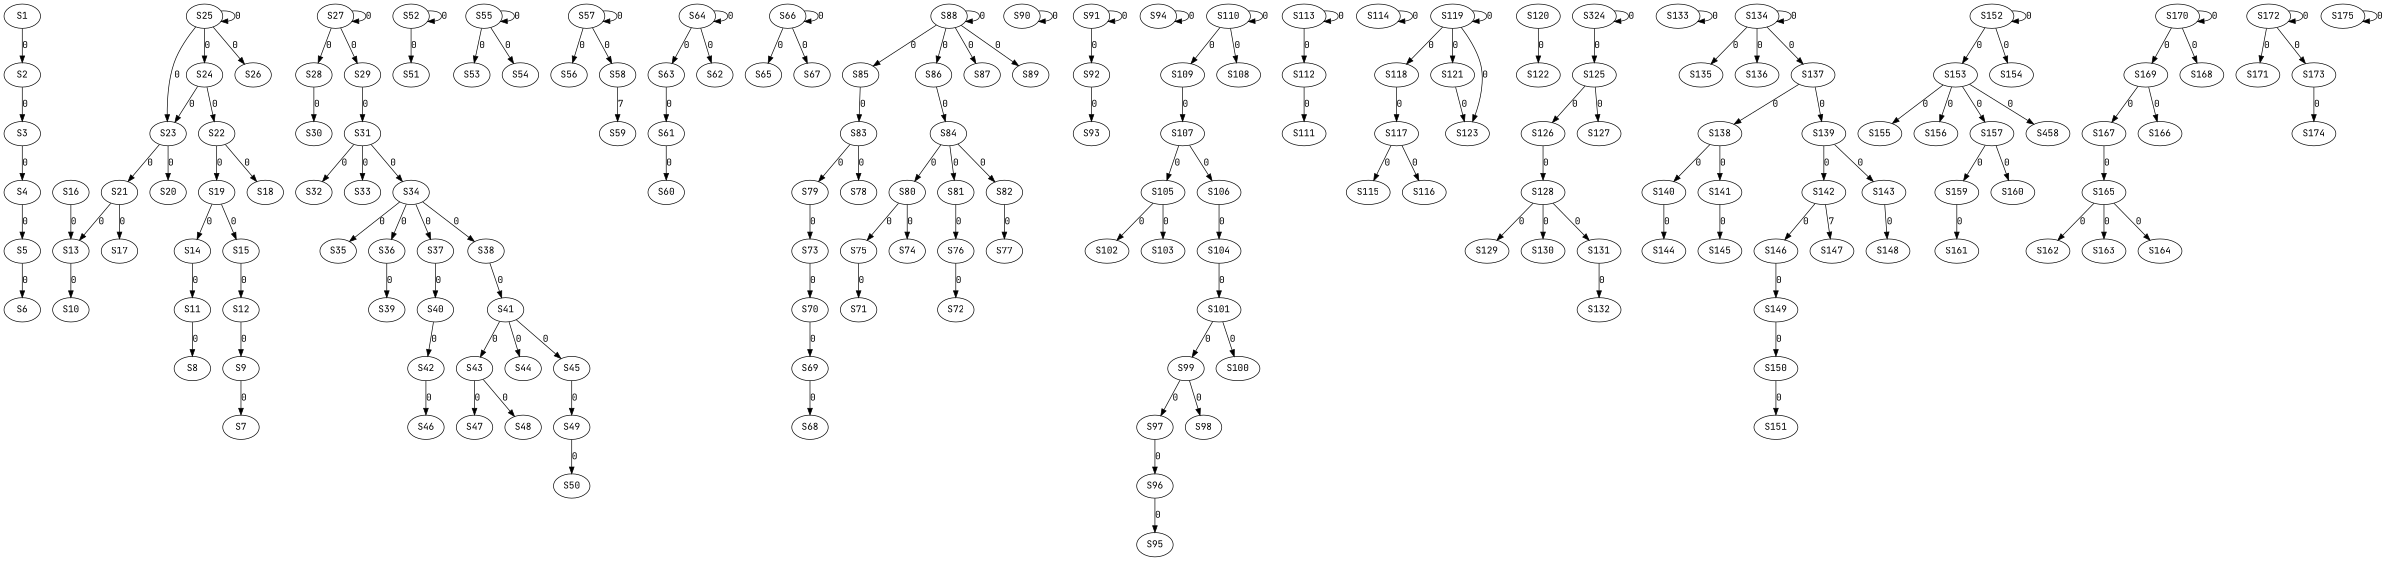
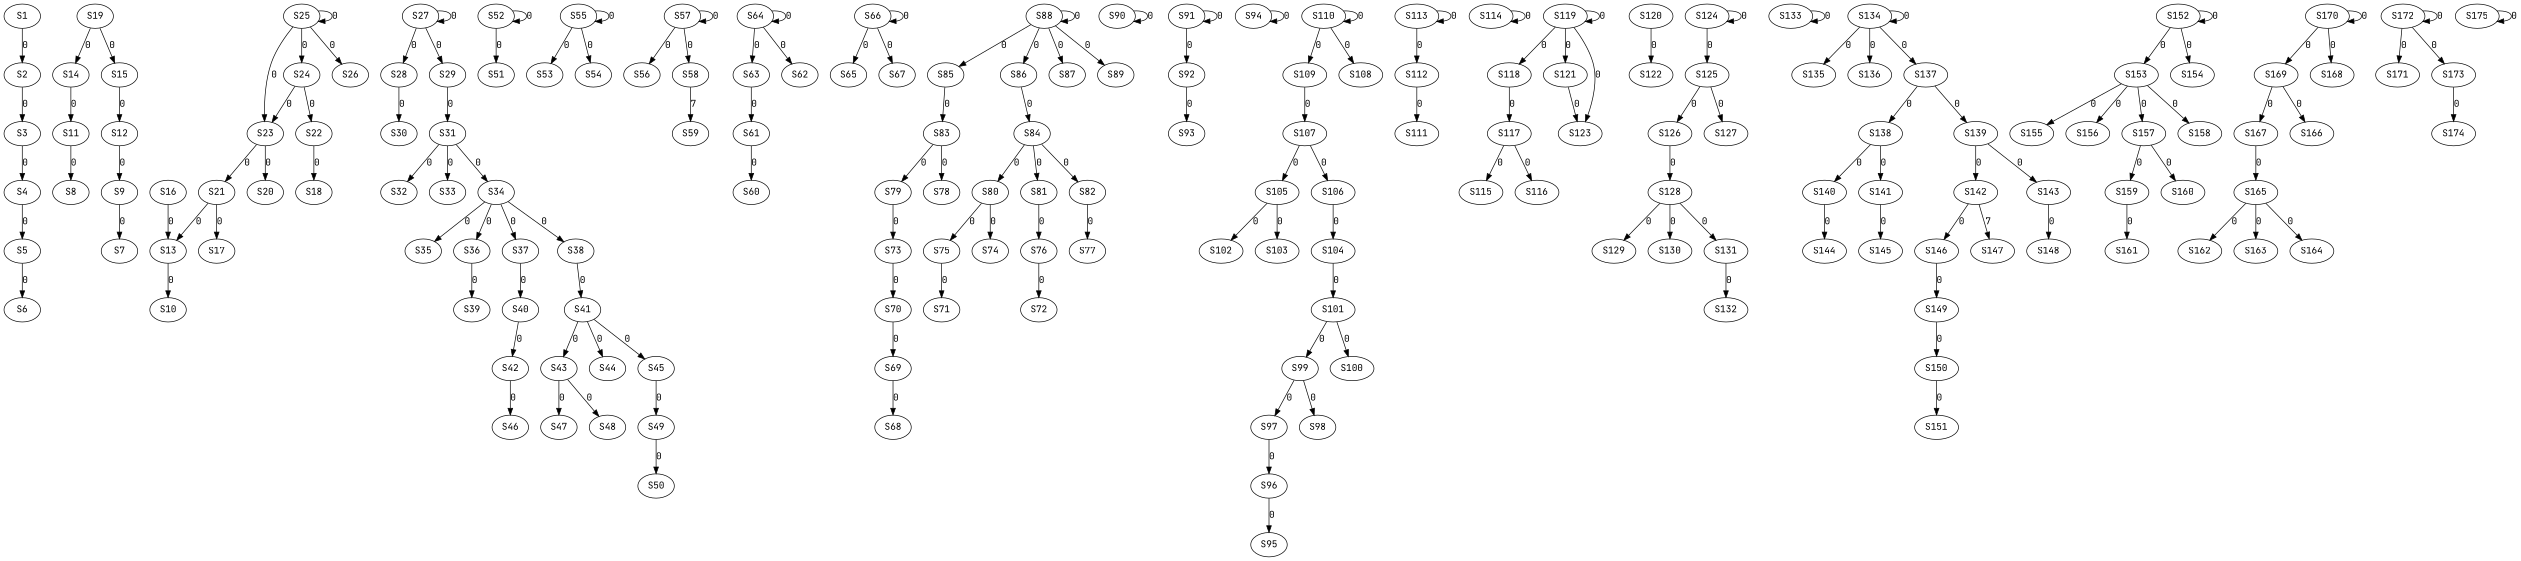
  strict digraph {
    fontname="JetBrains Mono"
    node [fontname="JetBrains Mono"]
    edge [fontname="JetBrains Mono"]
    S1
    S2
    S3
    S4
    S5
    S6
    S9
    S7
    S11
    S8
    S12
    S13
    S10
    S14
    S15
    S16
    S19
    S21
    S17
    S22
    S18
    S23
    S20
    S24
    S25
    S26
    S27
    S28
    S29
    S30
    S31
    S32
    S33
    S34
    S35
    S36
    S37
    S38
    S39
    S40
    S41
    S42
    S43
    S44
    S45
    S46
    S47
    S48
    S49
    S50
    S52
    S51
    S55
    S53
    S54
    S57
    S56
    S58
    S59
    S61
    S60
    S63
    S64
    S62
    S66
    S65
    S67
    S69
    S68
    S70
    S73
    S75
    S71
    S76
    S72
    S79
    S80
    S74
    S81
    S82
    S77
    S83
    S78
    S84
    S85
    S86
    S88
    S87
    S89
    S90
    S91
    S92
    S93
    S94
    S96
    S95
    S97
    S99
    S98
    S101
    S100
    S104
    S105
    S102
    S103
    S106
    S107
    S109
    S110
    S108
    S112
    S111
    S113
    S114
    S117
    S115
    S116
    S118
    S119
    S121
    S123
    S120
    S122
-   S124 [label=S324]
+   S124
    S125
    S126
    S127
    S128
    S129
    S130
    S131
    S132
    S133
    S134
    S135
    S136
    S137
    S138
    S139
    S140
    S141
    S142
    S143
    S144
    S145
    S146
    S147
    S148
    S149
    S150
    S151
    S152
    S153
    S154
    S155
    S156
    S157
-   S158 [label=S458]
+   S158
    S159
    S160
    S161
    S165
    S162
    S163
    S164
    S167
    S169
    S166
    S170
    S168
    S172
    S171
    S173
    S174
    S175
    S1 -> S2 [label=0]
    S2 -> S3 [label=0]
    S3 -> S4 [label=0]
    S4 -> S5 [label=0]
    S5 -> S6 [label=0]
    S9 -> S7 [label=0]
    S11 -> S8 [label=0]
    S12 -> S9 [label=0]
    S13 -> S10 [label=0]
    S14 -> S11 [label=0]
    S15 -> S12 [label=0]
    S16 -> S13 [label=0]
    S19 -> S14 [label=0]
    S19 -> S15 [label=0]
    S21 -> S13 [label=0]
    S21 -> S17 [label=0]
-   S22 -> S19 [label=0]
    S22 -> S18 [label=0]
    S23 -> S21 [label=0]
    S23 -> S20 [label=0]
    S24 -> S22 [label=0]
    S24 -> S23 [label=0]
    S25 -> S23 [label=0]
    S25 -> S24 [label=0]
    S25 -> S25 [label=0]
    S25 -> S26 [label=0]
    S27 -> S27 [label=0]
    S27 -> S28 [label=0]
    S27 -> S29 [label=0]
    S28 -> S30 [label=0]
    S29 -> S31 [label=0]
    S31 -> S32 [label=0]
    S31 -> S33 [label=0]
    S31 -> S34 [label=0]
    S34 -> S35 [label=0]
    S34 -> S36 [label=0]
    S34 -> S37 [label=0]
    S34 -> S38 [label=0]
    S36 -> S39 [label=0]
    S37 -> S40 [label=0]
    S38 -> S41 [label=0]
    S40 -> S42 [label=0]
    S41 -> S43 [label=0]
    S41 -> S44 [label=0]
    S41 -> S45 [label=0]
    S42 -> S46 [label=0]
    S43 -> S47 [label=0]
    S43 -> S48 [label=0]
    S45 -> S49 [label=0]
    S49 -> S50 [label=0]
    S52 -> S52 [label=0]
    S52 -> S51 [label=0]
    S55 -> S55 [label=0]
    S55 -> S53 [label=0]
    S55 -> S54 [label=0]
    S57 -> S57 [label=0]
    S57 -> S56 [label=0]
    S57 -> S58 [label=0]
    S58 -> S59 [label=7]
    S61 -> S60 [label=0]
    S63 -> S61 [label=0]
    S64 -> S63 [label=0]
    S64 -> S64 [label=0]
    S64 -> S62 [label=0]
    S66 -> S66 [label=0]
    S66 -> S65 [label=0]
    S66 -> S67 [label=0]
    S69 -> S68 [label=0]
    S70 -> S69 [label=0]
    S73 -> S70 [label=0]
    S75 -> S71 [label=0]
    S76 -> S72 [label=0]
    S79 -> S73 [label=0]
    S80 -> S75 [label=0]
    S80 -> S74 [label=0]
    S81 -> S76 [label=0]
    S82 -> S77 [label=0]
    S83 -> S79 [label=0]
    S83 -> S78 [label=0]
    S84 -> S80 [label=0]
    S84 -> S81 [label=0]
    S84 -> S82 [label=0]
    S85 -> S83 [label=0]
    S86 -> S84 [label=0]
    S88 -> S85 [label=0]
    S88 -> S86 [label=0]
    S88 -> S88 [label=0]
    S88 -> S87 [label=0]
    S88 -> S89 [label=0]
    S90 -> S90 [label=0]
    S91 -> S91 [label=0]
    S91 -> S92 [label=0]
    S92 -> S93 [label=0]
    S94 -> S94 [label=0]
    S96 -> S95 [label=0]
    S97 -> S96 [label=0]
    S99 -> S97 [label=0]
    S99 -> S98 [label=0]
    S101 -> S99 [label=0]
    S101 -> S100 [label=0]
    S104 -> S101 [label=0]
    S105 -> S102 [label=0]
    S105 -> S103 [label=0]
    S106 -> S104 [label=0]
    S107 -> S105 [label=0]
    S107 -> S106 [label=0]
    S109 -> S107 [label=0]
    S110 -> S109 [label=0]
    S110 -> S110 [label=0]
    S110 -> S108 [label=0]
    S112 -> S111 [label=0]
    S113 -> S112 [label=0]
    S113 -> S113 [label=0]
    S114 -> S114 [label=0]
    S117 -> S115 [label=0]
    S117 -> S116 [label=0]
    S118 -> S117 [label=0]
    S119 -> S118 [label=0]
    S119 -> S119 [label=0]
    S119 -> S121 [label=0]
    S119 -> S123 [label=0]
    S121 -> S123 [label=0]
    S120 -> S122 [label=0]
    S124 -> S124 [label=0]
    S124 -> S125 [label=0]
    S125 -> S126 [label=0]
    S125 -> S127 [label=0]
    S126 -> S128 [label=0]
    S128 -> S129 [label=0]
    S128 -> S130 [label=0]
    S128 -> S131 [label=0]
    S131 -> S132 [label=0]
    S133 -> S133 [label=0]
    S134 -> S134 [label=0]
    S134 -> S135 [label=0]
    S134 -> S136 [label=0]
    S134 -> S137 [label=0]
    S137 -> S138 [label=0]
    S137 -> S139 [label=0]
    S138 -> S140 [label=0]
    S138 -> S141 [label=0]
    S139 -> S142 [label=0]
    S139 -> S143 [label=0]
    S140 -> S144 [label=0]
    S141 -> S145 [label=0]
    S142 -> S146 [label=0]
    S142 -> S147 [label=7]
    S143 -> S148 [label=0]
    S146 -> S149 [label=0]
    S149 -> S150 [label=0]
    S150 -> S151 [label=0]
    S152 -> S152 [label=0]
    S152 -> S153 [label=0]
    S152 -> S154 [label=0]
    S153 -> S155 [label=0]
    S153 -> S156 [label=0]
    S153 -> S157 [label=0]
    S153 -> S158 [label=0]
    S157 -> S159 [label=0]
    S157 -> S160 [label=0]
    S159 -> S161 [label=0]
    S165 -> S162 [label=0]
    S165 -> S163 [label=0]
    S165 -> S164 [label=0]
    S167 -> S165 [label=0]
    S169 -> S167 [label=0]
    S169 -> S166 [label=0]
    S170 -> S169 [label=0]
    S170 -> S170 [label=0]
    S170 -> S168 [label=0]
    S172 -> S172 [label=0]
    S172 -> S171 [label=0]
    S172 -> S173 [label=0]
    S173 -> S174 [label=0]
    S175 -> S175 [label=0]
  }
